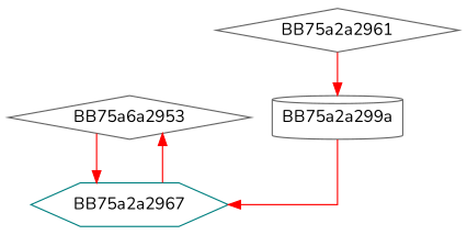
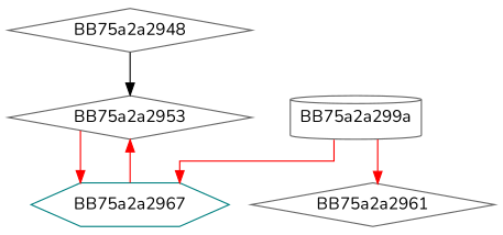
  digraph {
    fontname=Nunito
    splines=ortho
    node [color=gray40 fontname=Nunito shape=diamond]
    edge [color=red fontname=Nunito]
-   BB75a2a2953 [label=BB75a6a2953]
+   BB75a2a2948
+   BB75a2a2953
    BB75a2a2967 [color=teal shape=hexagon]
    BB75a2a299a [shape=cylinder]
    BB75a2a2961
+   BB75a2a2948 -> BB75a2a2953 [color=black]
    BB75a2a2953 -> BB75a2a2967
    BB75a2a2967 -> BB75a2a2953
    BB75a2a299a -> BB75a2a2967
-   BB75a2a2961 -> BB75a2a299a
+   BB75a2a299a -> BB75a2a2961
  }
